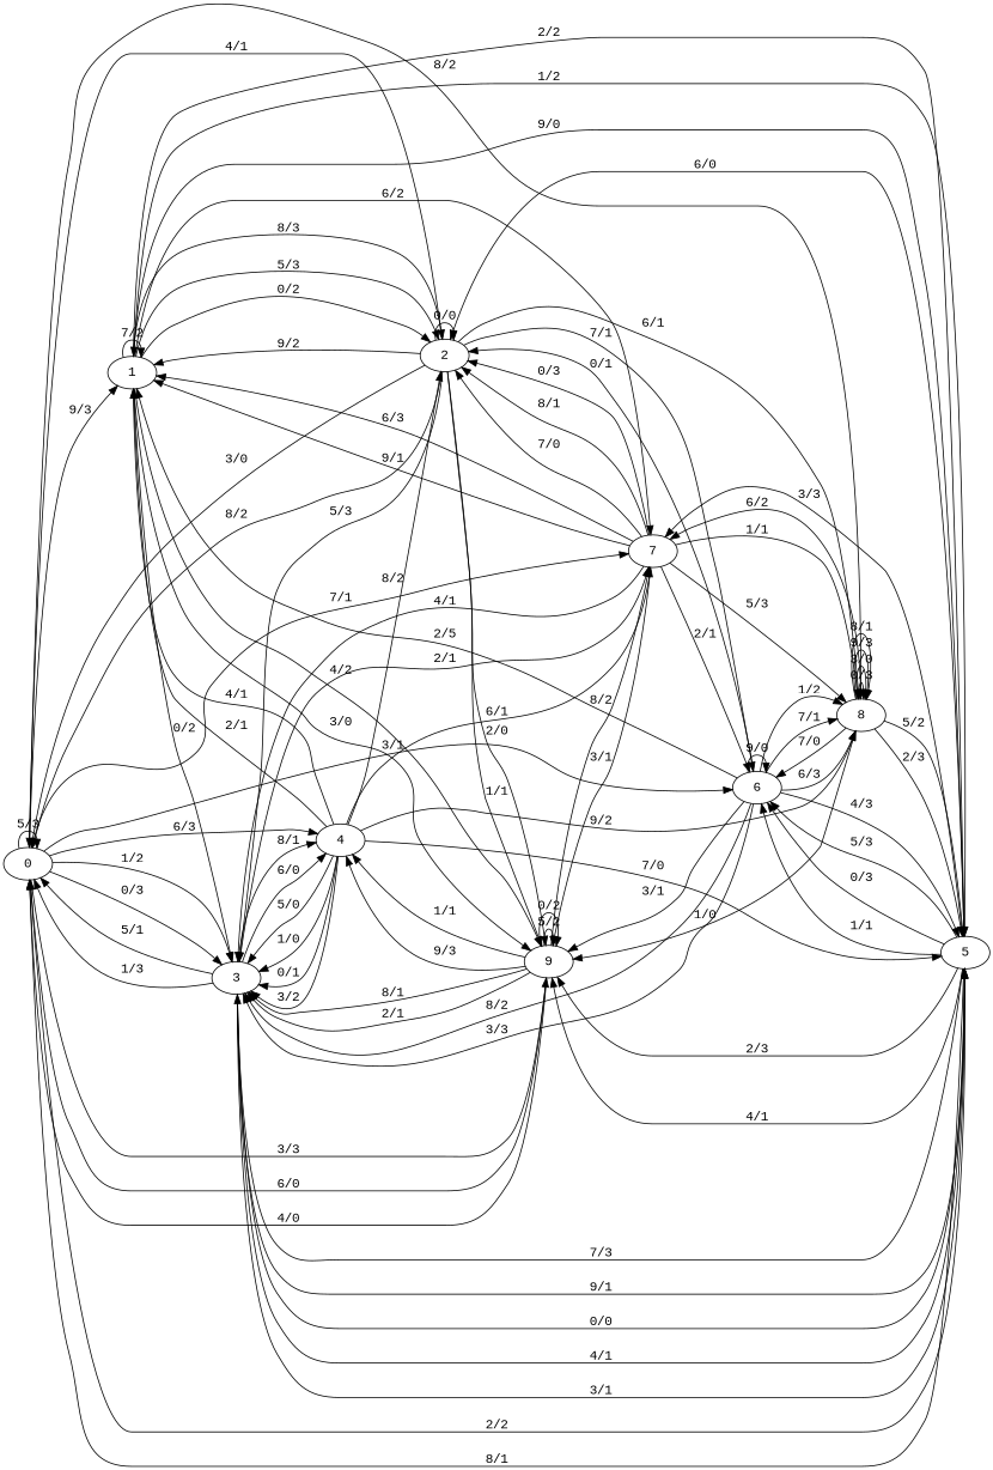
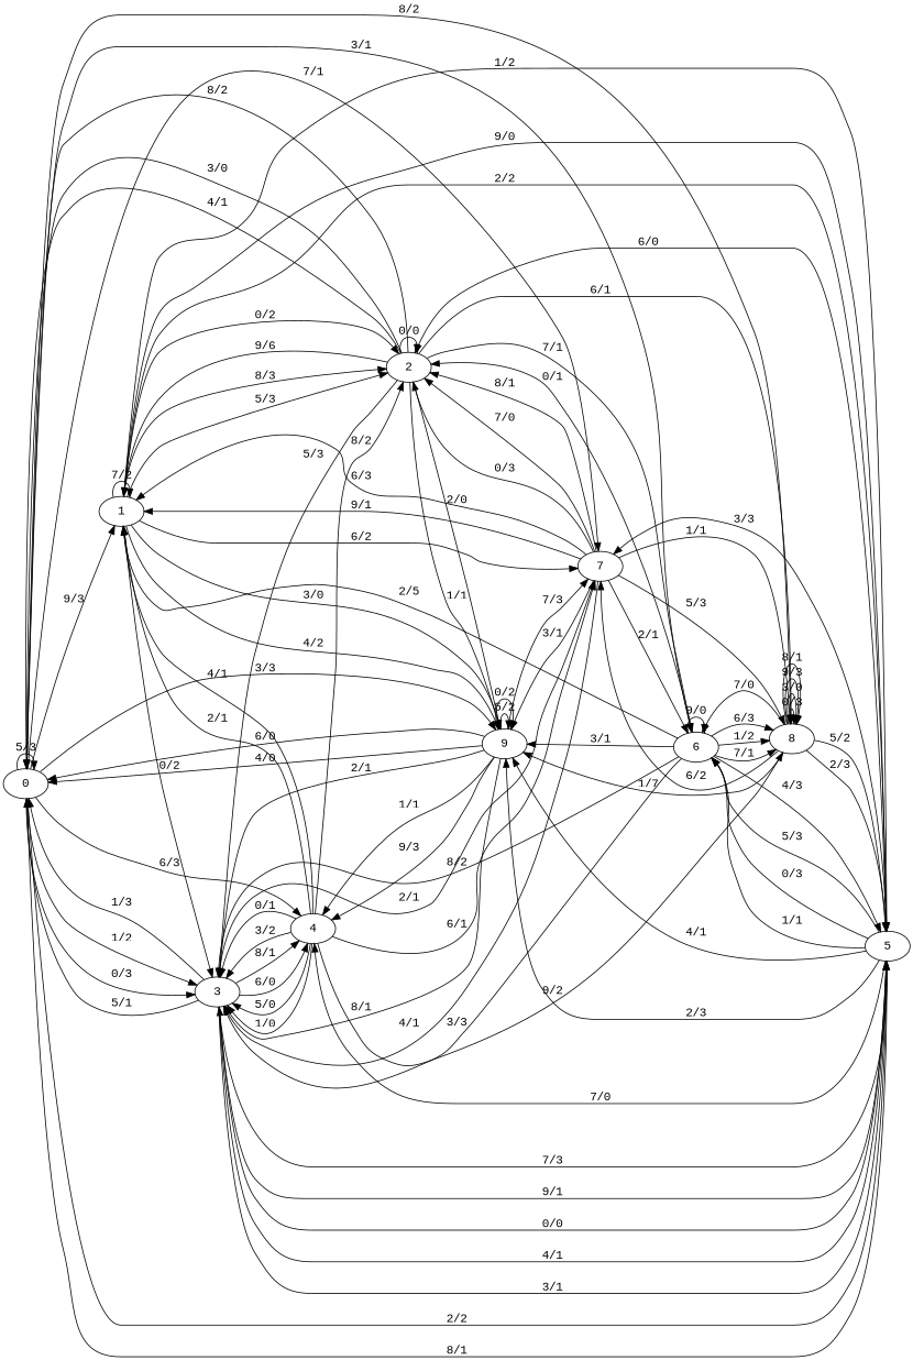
  digraph {
    fontname="Liberation Mono"
    rankdir=LR
    node [fontname="Liberation Mono"]
    edge [fontname="Liberation Mono"]
    0
    1
    3
    7
    8
    5
    4
    6
    9
    2
    0 -> 0 [label="5/3"]
    0 -> 1 [label="9/3"]
    0 -> 3 [label="1/2"]
    0 -> 3 [label="0/3"]
    0 -> 7 [label="7/1"]
    0 -> 8 [label="8/2"]
    0 -> 5 [label="2/2"]
    0 -> 4 [label="6/3"]
    0 -> 6 [label="3/1"]
    0 -> 9 [label="3/3"]
    1 -> 1 [label="7/2"]
    1 -> 3 [label="0/2"]
    1 -> 7 [label="6/2"]
    1 -> 5 [label="2/2"]
    1 -> 5 [label="1/2"]
    1 -> 9 [label="4/2"]
    1 -> 9 [label="3/0"]
    1 -> 2 [label="8/3"]
    1 -> 2 [label="5/3"]
    1 -> 2 [label="0/2"]
    3 -> 0 [label="5/1"]
    3 -> 0 [label="1/3"]
    3 -> 7 [label="2/1"]
    3 -> 5 [label="9/1"]
    3 -> 5 [label="0/0"]
    3 -> 5 [label="4/1"]
    3 -> 5 [label="3/1"]
    3 -> 4 [label="8/1"]
    3 -> 4 [label="6/0"]
    7 -> 1 [label="6/3"]
    7 -> 1 [label="9/1"]
    7 -> 3 [label="4/1"]
    7 -> 8 [label="1/1"]
    7 -> 8 [label="5/3"]
    7 -> 6 [label="2/1"]
    7 -> 9 [label="3/1"]
    7 -> 2 [label="0/3"]
    7 -> 2 [label="8/1"]
    7 -> 2 [label="7/0"]
    8 -> 7 [label="6/2"]
    8 -> 8 [label="0/3"]
    8 -> 8 [label="3/0"]
    8 -> 8 [label="9/3"]
    8 -> 8 [label="8/1"]
    8 -> 5 [label="2/3"]
    8 -> 5 [label="5/2"]
    8 -> 6 [label="7/0"]
-   8 -> 9 [label="1/0"]
+   8 -> 9 [label="1/7"]
    5 -> 0 [label="8/1"]
    5 -> 1 [label="9/0"]
    5 -> 3 [label="7/3"]
    5 -> 7 [label="3/3"]
    5 -> 6 [label="5/3"]
    5 -> 6 [label="0/3"]
    5 -> 6 [label="1/1"]
    5 -> 9 [label="2/3"]
    5 -> 9 [label="4/1"]
    5 -> 2 [label="6/0"]
    4 -> 1 [label="4/1"]
    4 -> 1 [label="2/1"]
    4 -> 3 [label="5/0"]
    4 -> 3 [label="1/0"]
    4 -> 3 [label="0/1"]
    4 -> 3 [label="3/2"]
    4 -> 7 [label="6/1"]
    4 -> 8 [label="9/2"]
-   4 -> 5 [label="7/0"]
+   5 -> 4 [label="7/0"]
    4 -> 2 [label="8/2"]
    6 -> 1 [label="2/5"]
    6 -> 3 [label="8/2"]
    6 -> 3 [label="3/3"]
    6 -> 8 [label="6/3"]
    6 -> 8 [label="1/2"]
    6 -> 8 [label="7/1"]
    6 -> 5 [label="4/3"]
    6 -> 6 [label="9/0"]
    6 -> 9 [label="3/1"]
    6 -> 2 [label="0/1"]
    9 -> 0 [label="6/0"]
    9 -> 0 [label="4/0"]
    9 -> 3 [label="8/1"]
    9 -> 3 [label="2/1"]
-   9 -> 7 [label="8/2"]
+   9 -> 7 [label="7/3"]
    9 -> 4 [label="1/1"]
    9 -> 4 [label="9/3"]
    9 -> 9 [label="5/2"]
    9 -> 9 [label="0/2"]
    2 -> 0 [label="8/2"]
    2 -> 0 [label="4/1"]
    2 -> 0 [label="3/0"]
-   2 -> 1 [label="9/2"]
+   2 -> 1 [label="9/6"]
    2 -> 3 [label="5/3"]
    2 -> 8 [label="6/1"]
    2 -> 6 [label="7/1"]
    2 -> 9 [label="2/0"]
    2 -> 9 [label="1/1"]
    2 -> 2 [label="0/0"]
  }
